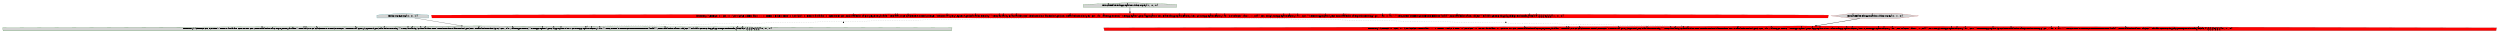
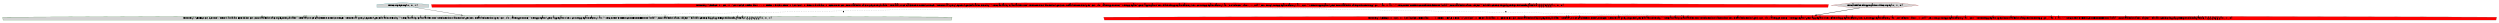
  digraph {
    node [fillcolor=lightgray shape=house style=filled color=darkgreen]
    edge [style=bold color=gray40]
    n1 [label="testGroupByLong['0', '0', '1']" color=teal]
    n2 [label="testQuery(\"SELECT cnt, COUNT(*) FROM druid.foo GROUP BY cnt\",ImmutableList.of(GroupByQuery.builder().setDataSource(CalciteTests.DATASOURCE1).setInterval(querySegmentSpec(Filtration.eternity())).setGranularity(Granularities.ALL).setDimensions(dimensionSpec(new DefaultDimensionSpec(\"cnt\",\"d0\",ValueType.LONG))).setAggregatorSpecs(aggregators(new CountAggregatorFactory(\"a0\"))).setContext(QUERY_CONTEXT_DEFAULT).build()),ImmutableList.of(new Object((((edu.fdu.CPPDG.tinypdg.pe.ExpressionInfo@ae34a2))@@@3@@@['0', '0', '1']"]
    n3 [fillcolor=red label="testQuery(\"SELECT\" + \" cnt,\" + \" SUM(CASE WHEN dim1 <> '1' THEN 1 ELSE 0 END) + SUM(cnt)\" + \"FROM druid.foo\" + \"GROUP BY cnt\",ImmutableList.of(GroupByQuery.builder().setDataSource(CalciteTests.DATASOURCE1).setInterval(querySegmentSpec(Filtration.eternity())).setGranularity(Granularities.ALL).setDimensions(dimensions(new DefaultDimensionSpec(\"cnt\",\"d0\",ValueType.LONG))).setAggregatorSpecs(aggregators(new FilteredAggregatorFactory(new CountAggregatorFactory(\"a0\"),not(selector(\"dim1\",\"1\",null))),new LongSumAggregatorFactory(\"a1\",\"cnt\"))).setPostAggregatorSpecs(ImmutableList.of(expressionPostAgg(\"p0\",\"(\"a0\" + \"a1\")\"))).setContext(QUERY_CONTEXT_DEFAULT).build()),ImmutableList.of(new Object((((edu.fdu.CPPDG.tinypdg.pe.ExpressionInfo@ae3464))@@@3@@@['0', '1', '0']" color=gray40]
    n4 [label="testCaseFilteredAggregationWithGroupBy['0', '1', '0']" shape=hexagon color=brown]
    n5 [fillcolor=red label="testQuery(\"SELECT\" + \" cnt,\" + \" SUM(CASE WHEN dim1 <> '1' THEN 1 ELSE 0 END) + SUM(cnt)\" + \"FROM druid.foo\" + \"GROUP BY cnt\",ImmutableList.of(GroupByQuery.builder().setDataSource(CalciteTests.DATASOURCE1).setInterval(querySegmentSpec(Filtration.eternity())).setGranularity(Granularities.ALL).setDimensions(dimensionSpec(new DefaultDimensionSpec(\"cnt\",\"d0\",ValueType.LONG))).setAggregatorSpecs(aggregators(new FilteredAggregatorFactory(new CountAggregatorFactory(\"a0\"),not(selector(\"dim1\",\"1\",null))),new LongSumAggregatorFactory(\"a1\",\"cnt\"))).setPostAggregatorSpecs(ImmutableList.of(expresionPostAgg(\"p0\",\"(\"a0\" + \"a1\")\"))).setContext(QUERY_CONTEXT_DEFAULT).build()),ImmutableList.of(new Object((((edu.fdu.CPPDG.tinypdg.pe.ExpressionInfo@ae340a))@@@3@@@['1', '0', '0']" color=brown]
-   n6 [label="testCaseFilteredAggregationWithGroupBy['1', '0', '0']"]
    n1 -> n2
    n4 -> n3 [color=black]
    n5 -> n2 [label=0 style=dashed]
    n5 -> n3 [label=0 style=dashed]
-   n6 -> n5 [color=black]
  }
